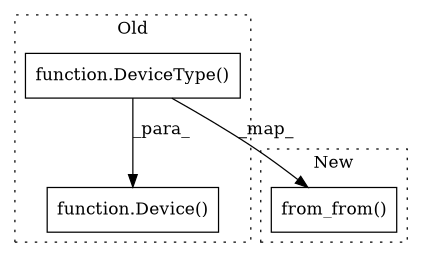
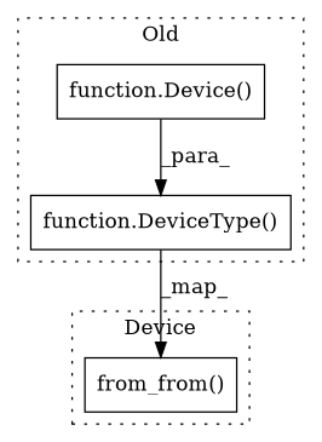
  digraph {
    node [a=75 shape=box]
    n1 [l="11,1" label="function.DeviceType()" s="4179,4205"]
    n2 [l="7,1" label="function.Device()" s="4172,4206"]
    n3 [l="16,1" label="from_from()" s="4156,4187"]
    subgraph cluster_1 {
      label=Old
      style=dotted
      n1
      n2
    }
    subgraph cluster_2 {
-     label=New
+     label=Device
      style=dotted
      n3
    }
-   n1 -> n2 [label=_para_]
+   n2 -> n1 [label=_para_]
    n1 -> n3 [label=_map_]
  }
